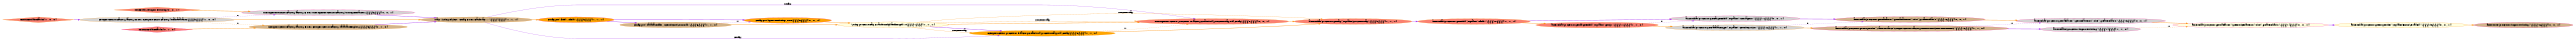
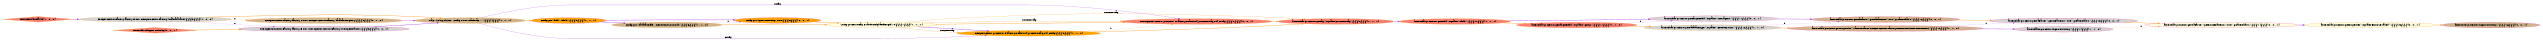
  digraph {
    rankdir=LR
    node [fillcolor=salmon shape=ellipse style=filled color=darkorange]
    edge [style=bold color=darkorange]
    n1 [fillcolor=lightgrey label="assertThat(processor.getTargetField(),equalTo(\"user_agent\"))@@@11@@@['0', '0', '1']" color=deeppink]
    n2 [fillcolor=tan label="assertThat(processor.getUaParser().getUaPatterns().size(),greaterThan(0))@@@12@@@['0', '0', '1']" color=deeppink]
-   n3 [label="testAsnBuildDefaults['0', '1', '0']" shape=diamond color=deeppink]
    n4 [fillcolor=tan label="GeoIpProcessor.Factory factory = new GeoIpProcessor.Factory(databaseRegistry)@@@3@@@['0', '1', '0']"]
    n5 [label="testBuildWithIgnoreMissing['0', '0', '1']" shape=diamond]
    n6 [fillcolor=lightgrey label="UserAgentProcessor.Factory factory = new UserAgentProcessor.Factory(userAgentParsers)@@@3@@@['0', '0', '1']" color=deeppink]
    n7 [label="assertThat(processor.getTag(),equalTo(processorTag))@@@9@@@['1', '1', '1']"]
    n8 [label="assertThat(processor.getField(),equalTo(\"_field\"))@@@10@@@['1', '1', '1']"]
    n9 [fillcolor=lightgrey label="assertThat(processor.getDatabaseType(),equalTo(\"GeoLite2-ASN\"))@@@12@@@['1', '1', '0']"]
    n10 [fillcolor=tan label="assertThat(processor.getProperties(),sameInstance(GeoIpProcessor.Factory.DEFAULT_ASN_PROPERTIES))@@@13@@@['1', '1', '0']" color=deeppink]
    n11 [label="UserAgentProcessor processor = factory.create(null,processorTag,null,config)@@@8@@@['0', '0', '1']"]
    n12 [label="testAsnBuildDefaults['1', '0', '0']" shape=diamond]
    n13 [fillcolor=lightgrey label="GeoIpProcessor.Factory factory = new GeoIpProcessor.Factory(localDatabases)@@@3@@@['1', '0', '0']"]
    n14 [fillcolor=lightgrey label="assertThat(processor.getUaParser().getOsPatterns().size(),greaterThan(0))@@@13@@@['0', '0', '1']" color=deeppink]
    n15 [label="assertThat(processor.getTargetField(),equalTo(\"geoip\"))@@@11@@@['1', '1', '0']"]
    n16 [fillcolor=tan label="Map<String,Object> config = new HashMap<>()@@@4@@@['1', '1', '1']"]
    n17 [fillcolor=orange label="GeoIpProcessor processor = factory.create(null,processorTag,null,config)@@@8@@@['1', '1', '0']"]
    n18 [fillcolor=orange label="config.put(\"field\",\"_field\")@@@5@@@['1', '1', '1']" color=deeppink]
    n19 [fillcolor=tan label="assertTrue(processor.isIgnoreMissing())@@@16@@@['0', '0', '1']" color=deeppink]
    n20 [fillcolor=lightgrey label="assertFalse(processor.isIgnoreMissing())@@@14@@@['1', '1', '0']" color=deeppink]
    n21 [fillcolor=lightyellow label="assertThat(processor.getUaParser().getDevicePatterns().size(),greaterThan(0))@@@14@@@['0', '0', '1']" color=deeppink]
    n22 [fillcolor=orange label="config.put(\"ignore_missing\",true)@@@6@@@['0', '0', '1']" color=deeppink]
    n23 [fillcolor=lightyellow label="String processorTag = randomAlphaOfLength(10)@@@7@@@['1', '1', '1']"]
    n24 [fillcolor=lightyellow label="assertThat(processor.getProperties(),equalTo(EnumSet.allOf()))@@@15@@@['0', '0', '1']"]
    n25 [fillcolor=tan label="config.put(\"database_file\",\"GeoLite2-ASN.mmdb\")@@@6@@@['1', '1', '0']"]
    n1 -> n2 [color=purple]
    n2 -> n14
-   n3 -> n4
    n4 -> n16 [color=purple]
    n5 -> n6
    n6 -> n16 [color=purple]
    n7 -> n8 [color=purple]
    n8 -> n1 [color=purple]
    n8 -> n15
    n9 -> n2 [label=0 style=dashed color=purple]
    n9 -> n10
    n10 -> n14 [label=0 style=dashed color=purple]
    n10 -> n20 [color=purple]
    n11 -> n7
    n12 -> n13 [color=purple]
    n13 -> n4 [label=0 style=dashed]
    n13 -> n6 [label=0 style=dashed color=purple]
    n13 -> n16
    n14 -> n21
    n15 -> n1 [label=0 style=dashed color=purple]
    n15 -> n9
    n16 -> n11 [label=config style=solid color=purple]
    n16 -> n17 [label=config style=solid color=purple]
    n16 -> n18
    n17 -> n7
    n17 -> n11 [label=0 style=dashed]
    n18 -> n22 [color=purple]
    n18 -> n25 [color=purple]
    n20 -> n21 [label=0 style=dashed]
    n21 -> n24 [color=purple]
    n22 -> n23
    n23 -> n7 [label=processorTag style=solid]
    n23 -> n11 [label=processorTag style=solid]
    n23 -> n11
    n23 -> n17 [color=purple]
    n23 -> n17 [label=processorTag style=solid]
    n24 -> n19
    n25 -> n22 [label=0 style=dashed color=purple]
    n25 -> n23
  }
